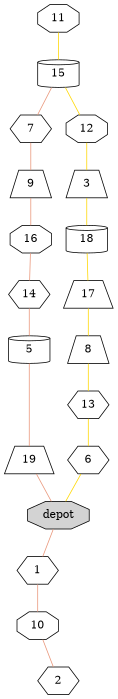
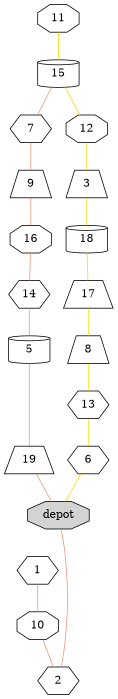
  graph {
    node [shape=hexagon]
    edge [color=darksalmon]
    n1 [label=depot shape=octagon style=filled]
    1
    10 [shape=octagon]
    2
    9 [shape=trapezium]
    7
    16 [shape=octagon]
    14
    5 [shape=cylinder]
    19 [shape=trapezium]
    11 [shape=octagon]
    15 [shape=cylinder]
    12 [shape=octagon]
    3 [shape=trapezium]
    18 [shape=cylinder]
    17 [shape=trapezium]
    8 [shape=trapezium]
    13
    6
-   n1 -- 1
+   n1 -- 2
    1 -- 10
    10 -- 2
    9 -- 16
    7 -- 9
    16 -- 14
    14 -- 5
    5 -- 19
    19 -- n1
    11 -- 15 [color=gold]
    15 -- 7
    15 -- 12 [color=gold]
    12 -- 3 [color=gold]
    3 -- 18 [color=gold]
    18 -- 17 [color=gold]
    17 -- 8 [color=gold]
    8 -- 13 [color=gold]
    13 -- 6 [color=gold]
    6 -- n1 [color=gold]
  }
